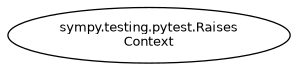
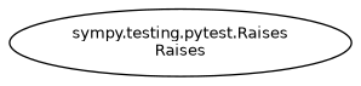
  digraph {
    rankdir=LR
-   n1 [color=black fillcolor=white fontname=Helvetica fontsize=10 height=0.2 label="sympy.testing.pytest.Raises\lContext" shape=ellipse style=filled width=0.4]
+   n1 [color=black fillcolor=white fontname=Helvetica fontsize=10 height=0.2 label="sympy.testing.pytest.Raises\lRaises" shape=ellipse style=filled width=0.4]
  }
